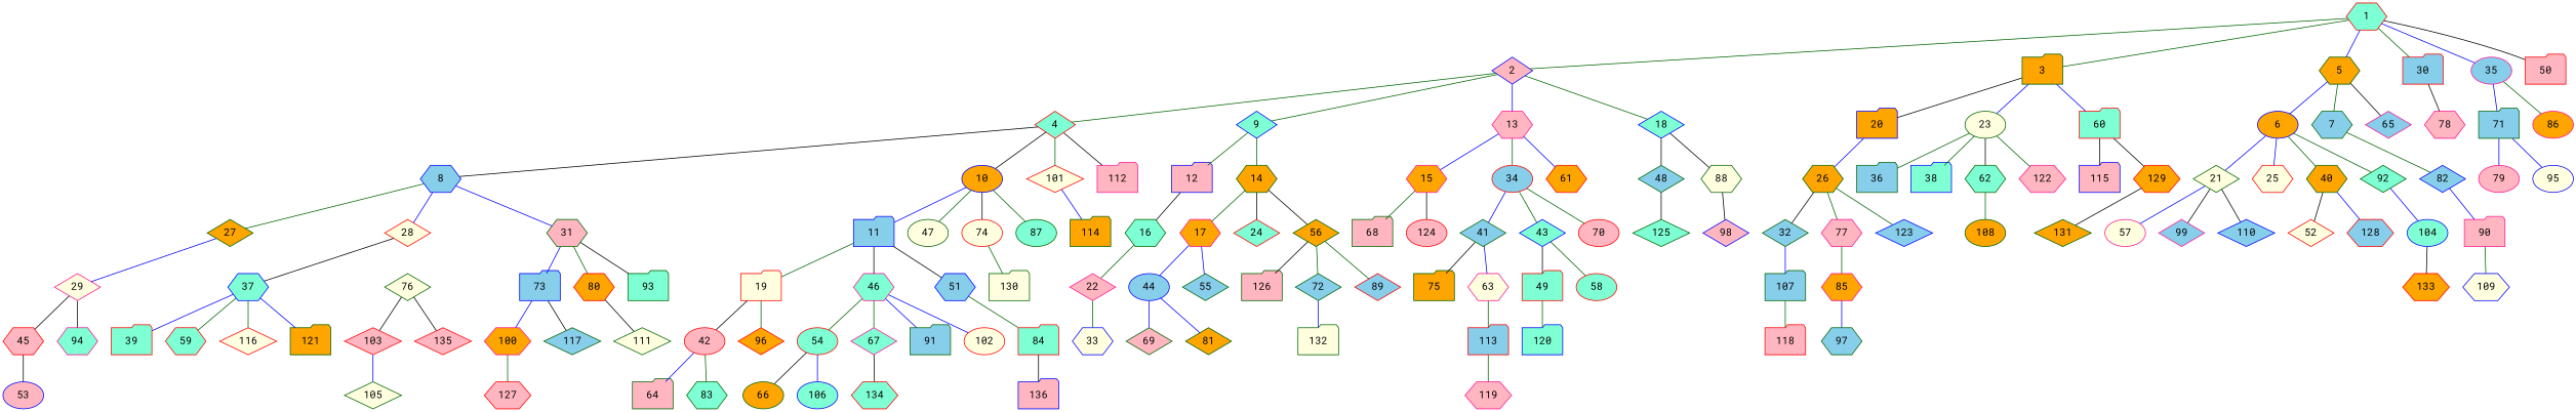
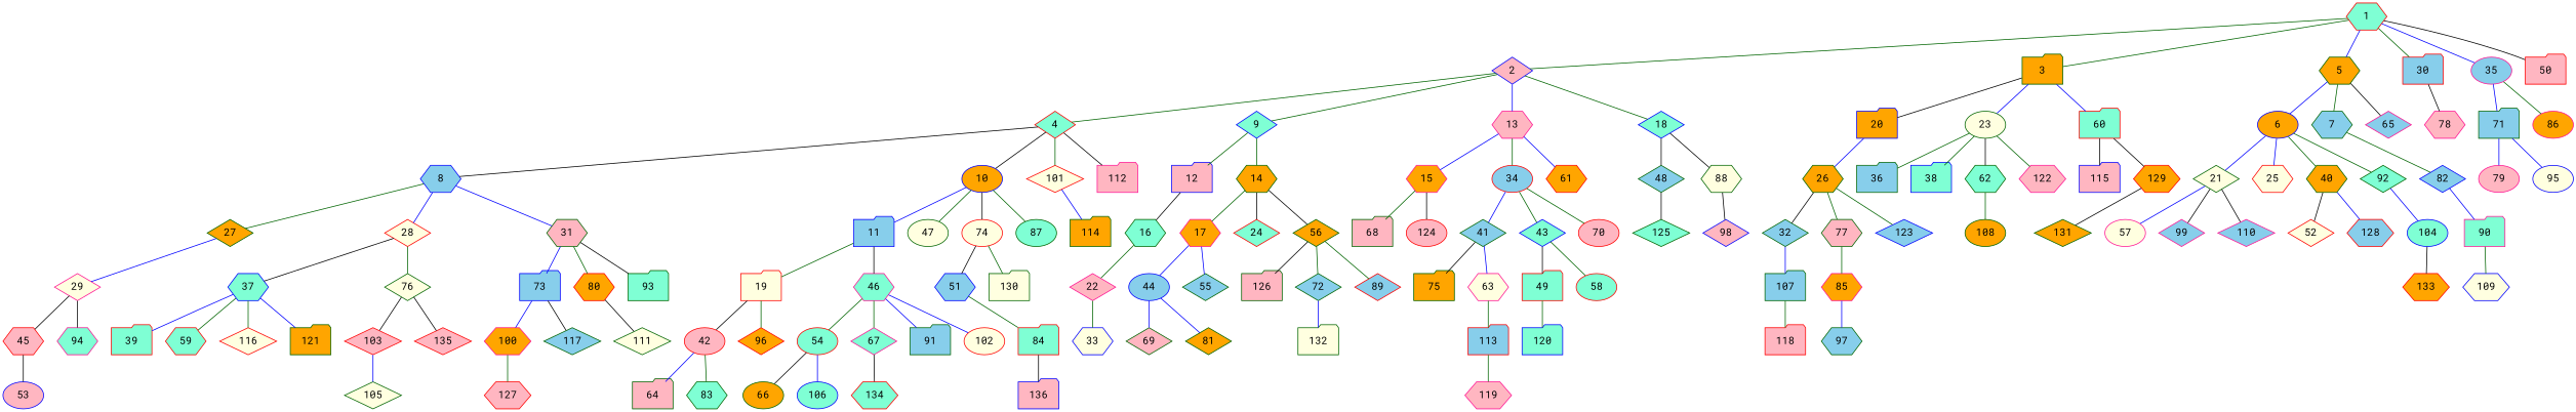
  graph {
    fontname="Roboto Mono"
    node [color=darkgreen fillcolor=aquamarine fontname="Roboto Mono" shape=diamond style=filled]
    edge [color=darkgreen fontname="Roboto Mono"]
    1 [color=red shape=hexagon]
    2 [color=blue fillcolor=lightpink]
    3 [fillcolor=orange shape=folder]
    5 [fillcolor=orange shape=hexagon]
    30 [color=red fillcolor=skyblue shape=folder]
    35 [color=deeppink fillcolor=skyblue shape=ellipse]
    50 [color=red fillcolor=lightpink shape=folder]
    4 [color=red]
    9 [color=blue]
    13 [color=deeppink fillcolor=lightpink shape=hexagon]
    18 [color=blue]
    20 [color=blue fillcolor=orange shape=folder]
    23 [fillcolor=lightyellow shape=ellipse]
    60 [color=red shape=folder]
    6 [color=blue fillcolor=orange shape=ellipse]
    7 [fillcolor=skyblue shape=hexagon]
    65 [color=deeppink fillcolor=skyblue]
    78 [color=deeppink fillcolor=lightpink shape=hexagon]
    71 [fillcolor=skyblue shape=folder]
    86 [color=deeppink fillcolor=orange shape=ellipse]
    8 [color=blue fillcolor=skyblue shape=hexagon]
    10 [color=blue fillcolor=orange shape=ellipse]
    101 [color=red fillcolor=lightyellow]
    112 [color=deeppink fillcolor=lightpink shape=folder]
    12 [color=blue fillcolor=lightpink shape=folder]
    14 [fillcolor=orange shape=hexagon]
    15 [color=deeppink fillcolor=orange shape=hexagon]
    34 [color=red fillcolor=skyblue shape=ellipse]
    61 [color=red fillcolor=orange shape=hexagon]
    48 [fillcolor=skyblue]
    88 [fillcolor=lightyellow shape=hexagon]
    26 [fillcolor=orange shape=hexagon]
    36 [fillcolor=skyblue shape=folder]
    38 [color=blue shape=folder]
    62 [shape=hexagon]
    122 [color=deeppink fillcolor=lightpink shape=hexagon]
    115 [color=blue fillcolor=lightpink shape=folder]
    129 [color=red fillcolor=orange shape=hexagon]
    27 [fillcolor=orange]
    28 [color=red fillcolor=lightyellow]
    31 [fillcolor=lightpink shape=hexagon]
    11 [color=blue fillcolor=skyblue shape=folder]
    47 [fillcolor=lightyellow shape=ellipse]
    74 [color=red fillcolor=lightyellow shape=ellipse]
    87 [shape=ellipse]
    114 [fillcolor=orange shape=folder]
    21 [fillcolor=lightyellow]
    25 [color=red fillcolor=lightyellow shape=hexagon]
    40 [fillcolor=orange shape=hexagon]
    92
    82 [color=blue fillcolor=skyblue]
    57 [color=deeppink fillcolor=lightyellow shape=ellipse]
    99 [color=deeppink fillcolor=skyblue]
-   110 [color=blue fillcolor=skyblue]
+   110 [color=deeppink fillcolor=skyblue]
    52 [color=red fillcolor=lightyellow]
    128 [color=red fillcolor=skyblue shape=hexagon]
    104 [color=blue shape=ellipse]
-   90 [color=deeppink fillcolor=lightpink shape=folder]
+   90 [color=deeppink shape=folder]
    29 [color=deeppink fillcolor=lightyellow]
    37 [color=blue shape=hexagon]
    76 [fillcolor=lightyellow]
    73 [color=blue fillcolor=skyblue shape=folder]
    80 [color=red fillcolor=orange shape=hexagon]
    93 [shape=folder]
    16 [shape=hexagon]
    17 [color=deeppink fillcolor=orange shape=hexagon]
    24 [color=red]
    56 [fillcolor=orange]
    19 [color=red fillcolor=lightyellow shape=folder]
    46 [color=deeppink shape=hexagon]
    51 [color=blue fillcolor=skyblue shape=hexagon]
    130 [fillcolor=lightyellow shape=folder]
    42 [color=red fillcolor=lightpink shape=ellipse]
    96 [color=red fillcolor=orange]
    54 [color=red shape=ellipse]
    67 [color=deeppink]
    91 [fillcolor=skyblue shape=folder]
    102 [color=red fillcolor=lightyellow shape=ellipse]
    84 [color=red shape=folder]
    22 [color=deeppink fillcolor=lightpink]
    68 [fillcolor=lightpink shape=folder]
    124 [color=red fillcolor=lightpink shape=ellipse]
    41 [fillcolor=skyblue]
    43 [color=blue]
    70 [color=red fillcolor=lightpink shape=ellipse]
    44 [color=blue fillcolor=skyblue shape=ellipse]
    55 [fillcolor=skyblue]
    126 [fillcolor=lightpink shape=folder]
    72 [fillcolor=skyblue]
    89 [color=red fillcolor=skyblue]
    75 [fillcolor=orange shape=folder]
    33 [color=blue fillcolor=lightyellow shape=hexagon]
    69 [fillcolor=lightpink]
    81 [fillcolor=orange]
    125
    98 [color=blue fillcolor=lightpink]
    64 [fillcolor=lightpink shape=folder]
    83 [shape=hexagon]
    32 [fillcolor=skyblue]
-   77 [color=deeppink fillcolor=lightpink shape=hexagon]
+   77 [fillcolor=lightpink shape=hexagon]
    123 [color=blue fillcolor=skyblue]
    108 [fillcolor=orange shape=ellipse]
    107 [fillcolor=skyblue shape=folder]
    85 [color=deeppink fillcolor=orange shape=hexagon]
    45 [color=red fillcolor=lightpink shape=hexagon]
    94 [color=deeppink shape=hexagon]
    39 [color=red shape=folder]
    59 [color=red shape=hexagon]
    116 [color=red fillcolor=lightyellow]
    121 [fillcolor=orange shape=folder]
    103 [color=red fillcolor=lightpink]
    135 [color=red fillcolor=lightpink]
    53 [color=blue fillcolor=lightpink shape=ellipse]
    100 [color=deeppink fillcolor=orange shape=hexagon]
    117 [fillcolor=skyblue]
    111 [fillcolor=lightyellow]
    118 [color=red fillcolor=lightpink shape=folder]
    63 [color=deeppink fillcolor=lightyellow shape=hexagon]
    49 [color=red shape=folder]
    58 [color=red shape=ellipse]
    79 [color=deeppink fillcolor=lightpink shape=ellipse]
    95 [color=blue fillcolor=lightyellow shape=ellipse]
    113 [color=red fillcolor=skyblue shape=folder]
    120 [color=blue shape=folder]
    66 [fillcolor=orange shape=ellipse]
    106 [color=blue shape=ellipse]
    134 [color=red shape=hexagon]
    136 [color=blue fillcolor=lightpink shape=folder]
    132 [fillcolor=lightyellow shape=folder]
    131 [fillcolor=orange]
    119 [color=deeppink fillcolor=lightpink shape=hexagon]
    127 [color=red fillcolor=lightpink shape=hexagon]
    105 [fillcolor=lightyellow]
    97 [fillcolor=skyblue shape=hexagon]
    109 [color=blue fillcolor=lightyellow shape=hexagon]
    133 [color=red fillcolor=orange shape=hexagon]
    1 -- 2
    1 -- 3
    1 -- 5 [color=blue]
    1 -- 30
    1 -- 35 [color=blue]
    1 -- 50 [color=black]
    2 -- 4
    2 -- 9
    2 -- 13 [color=blue]
    2 -- 18
    3 -- 20 [color=black]
    3 -- 23 [color=blue]
    3 -- 60 [color=blue]
    5 -- 6 [color=blue]
    5 -- 7
    5 -- 65 [color=black]
    30 -- 78 [color=black]
    35 -- 71 [color=blue]
    35 -- 86
    4 -- 8 [color=black]
    4 -- 10 [color=black]
    4 -- 101
    4 -- 112 [color=black]
    9 -- 12
    9 -- 14
    13 -- 15 [color=blue]
    13 -- 34
    13 -- 61 [color=blue]
    18 -- 48 [color=black]
    18 -- 88 [color=black]
    20 -- 26 [color=blue]
    23 -- 36
    23 -- 38
    23 -- 62 [color=black]
    23 -- 122
    60 -- 115 [color=black]
    60 -- 129 [color=black]
    6 -- 21 [color=blue]
    6 -- 25 [color=blue]
    6 -- 40
    6 -- 92
    7 -- 82
    71 -- 79 [color=blue]
    71 -- 95 [color=blue]
    8 -- 27
    8 -- 28 [color=blue]
    8 -- 31 [color=blue]
    10 -- 11 [color=blue]
    10 -- 47
    10 -- 74 [color=black]
    10 -- 87
    101 -- 114 [color=blue]
    12 -- 16 [color=black]
    14 -- 17
    14 -- 24 [color=black]
    14 -- 56 [color=black]
    15 -- 68
    15 -- 124 [color=black]
    34 -- 41 [color=blue]
    34 -- 43
    34 -- 70
    48 -- 125 [color=black]
    88 -- 98 [color=black]
    26 -- 32 [color=black]
    26 -- 77
    26 -- 123
    62 -- 108
    129 -- 131 [color=black]
    27 -- 29 [color=blue]
    28 -- 37 [color=black]
+   28 -- 76
    31 -- 73 [color=blue]
    31 -- 80
    31 -- 93 [color=black]
    11 -- 19
    11 -- 46 [color=black]
-   11 -- 51 [color=black]
+   74 -- 51 [color=black]
    74 -- 130
    21 -- 57 [color=blue]
    21 -- 99 [color=black]
    21 -- 110 [color=black]
    40 -- 52 [color=black]
    40 -- 128 [color=blue]
    92 -- 104 [color=blue]
    82 -- 90 [color=blue]
    104 -- 133 [color=black]
    90 -- 109
    29 -- 45 [color=black]
    29 -- 94 [color=black]
    37 -- 39 [color=blue]
    37 -- 59
    37 -- 116
    37 -- 121 [color=blue]
    76 -- 103 [color=black]
    76 -- 135 [color=black]
    73 -- 100 [color=blue]
    73 -- 117 [color=black]
    80 -- 111 [color=black]
    16 -- 22
    17 -- 44 [color=blue]
    17 -- 55 [color=blue]
    56 -- 126 [color=black]
    56 -- 72
    56 -- 89
    19 -- 42 [color=black]
    19 -- 96
    46 -- 54
    46 -- 67
    46 -- 91 [color=blue]
    46 -- 102 [color=blue]
    51 -- 84
    42 -- 64 [color=blue]
    42 -- 83
    54 -- 66 [color=black]
    54 -- 106 [color=blue]
    67 -- 134 [color=black]
    84 -- 136 [color=black]
    22 -- 33
    41 -- 75 [color=black]
    41 -- 63 [color=blue]
    43 -- 49 [color=black]
    43 -- 58
    44 -- 69 [color=blue]
    44 -- 81 [color=blue]
    72 -- 132 [color=blue]
    32 -- 107 [color=blue]
    77 -- 85
    107 -- 118
    85 -- 97 [color=blue]
    45 -- 53 [color=black]
    103 -- 105 [color=blue]
    100 -- 127
    63 -- 113
    49 -- 120
    113 -- 119
  }
